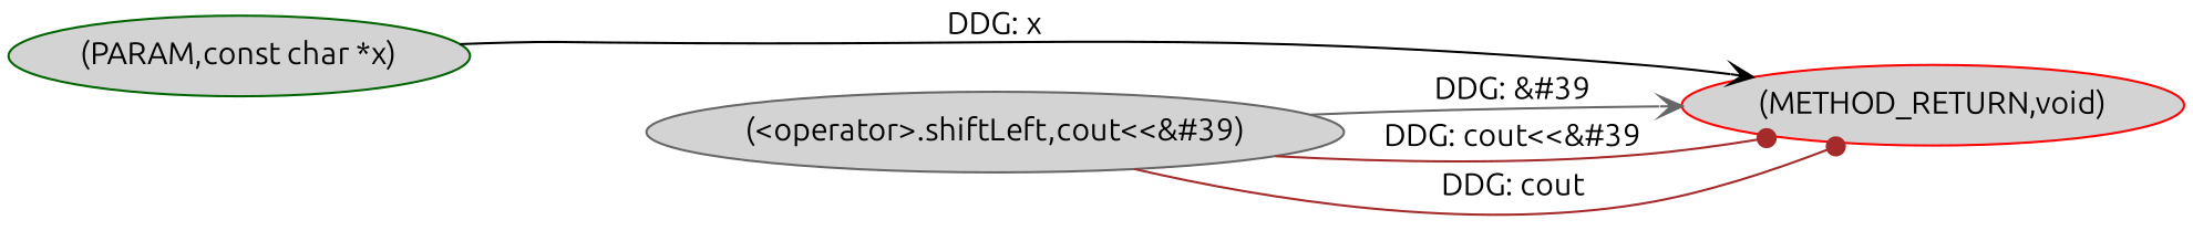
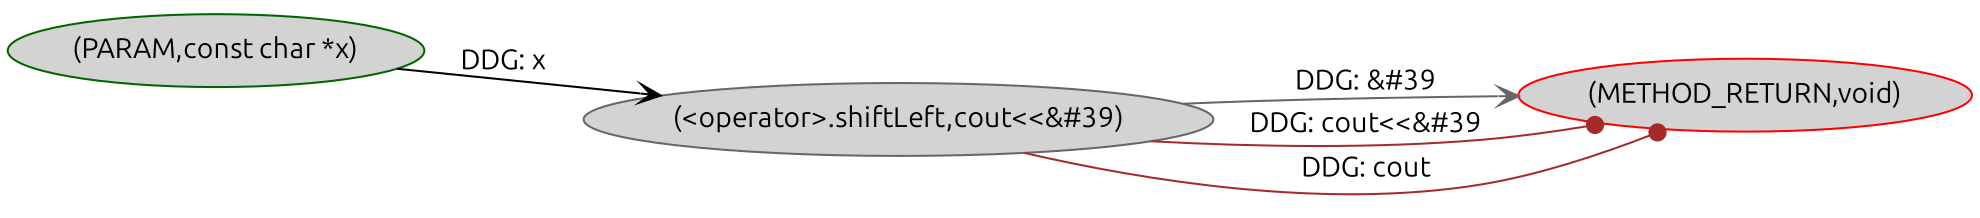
  digraph {
    fontname=Ubuntu
    rankdir=LR
    node [fillcolor=lightgrey fontname=Ubuntu style=filled]
    edge [arrowhead=vee color=brown fontname=Ubuntu]
    n1 [color=darkgreen label="(PARAM,const char *x)"]
    n2 [color=red label="(METHOD_RETURN,void)"]
    n3 [color=gray40 label="(<operator>.shiftLeft,cout<<&#39)"]
-   n1 -> n2 [color=black label="DDG: x"]
+   n1 -> n3 [color=black label="DDG: x"]
    n3 -> n2 [color=gray40 label="DDG: &#39"]
    n3 -> n2 [arrowhead=dot label="DDG: cout<<&#39"]
    n3 -> n2 [arrowhead=dot label="DDG: cout"]
  }
